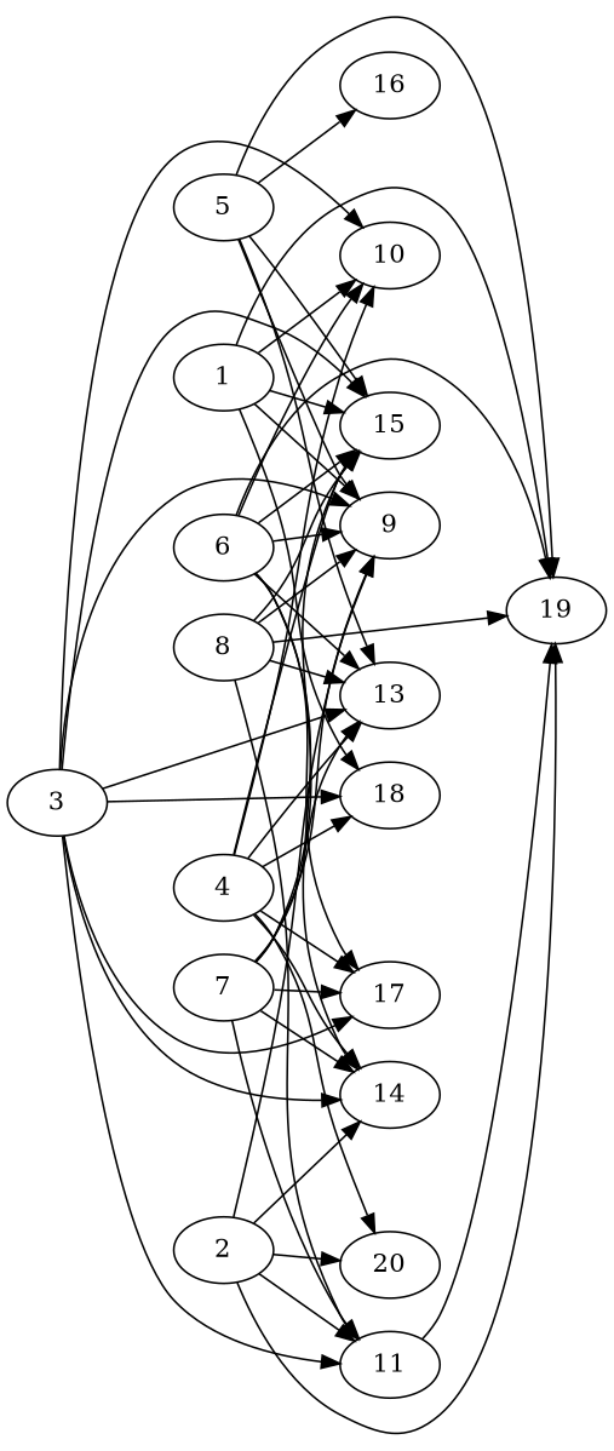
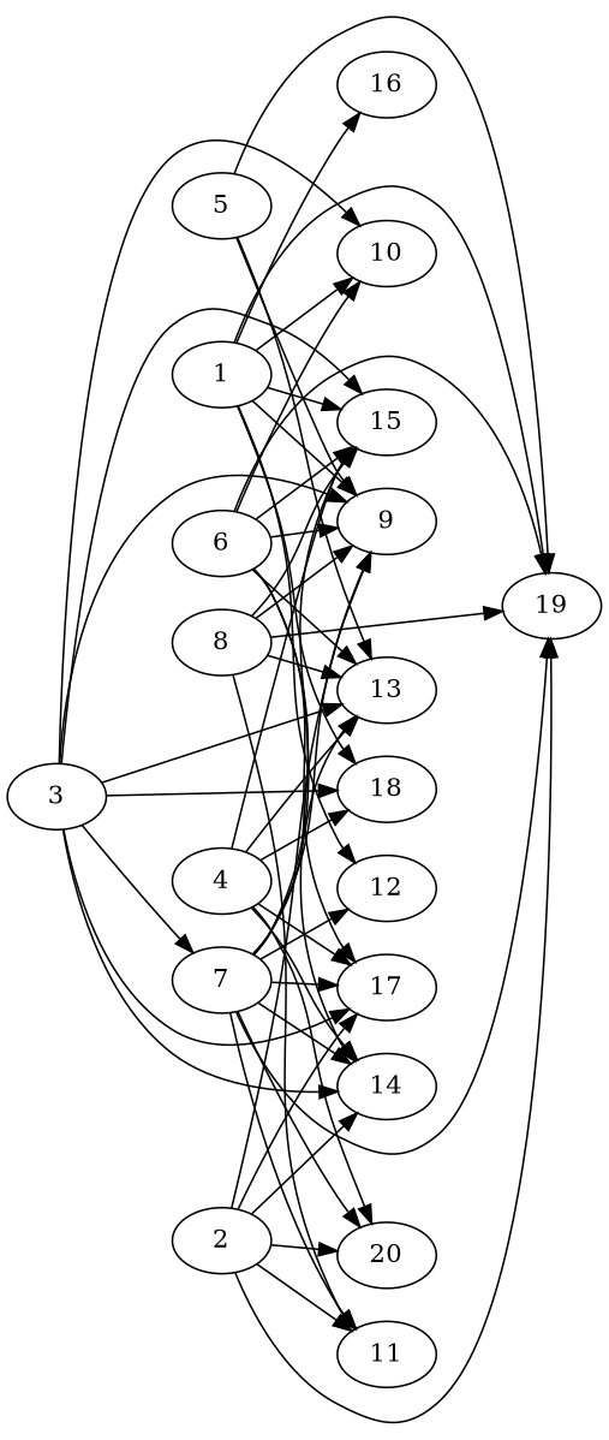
  digraph {
    rankdir=LR
    node [alpha=0.13]
    1 [alpha=0.03 expect_size=8083456]
    9 [alpha=0.02 expect_size=12193792]
    10 [alpha=0.10 expect_size=41172992]
+   12 [alpha=0.04 expect_size=40577024]
    15 [alpha=0.08 expect_size=33054720]
    16 [alpha=0.07 expect_size=5253120]
    18 [alpha=0.01 expect_size=29088768]
    19 [alpha=0.06 expect_size=39948288]
    2 [alpha=0.04 expect_size=34035712]
    11 [alpha=0.06 expect_size=32556032]
    14 [alpha=0.17 expect_size=34977792]
    17 [expect_size=35437568]
    20 [expect_size=44568576]
    3 [alpha=0.14 expect_size=26442752]
    13 [alpha=0.20 expect_size=49432576]
    4 [alpha=0.19 expect_size=15177728]
    5 [alpha=0.08 expect_size=7792640]
    6 [expect_size=34215936]
    7 [alpha=0.17 expect_size=51345408]
    8 [alpha=0.05 expect_size=10157056]
    1 -> 9
    1 -> 10
+   1 -> 12
    1 -> 15
-   5 -> 16
+   1 -> 16
    1 -> 18
    1 -> 19
    2 -> 9
    2 -> 19
    2 -> 11
    2 -> 14
+   2 -> 17
    2 -> 20
    3 -> 9
    3 -> 10
    3 -> 15
    3 -> 18
-   3 -> 11
+   3 -> 7
    3 -> 14
    3 -> 17
    3 -> 13
-   4 -> 10
    4 -> 15
    4 -> 18
    4 -> 14
    4 -> 17
    4 -> 20
    4 -> 13
    5 -> 9
-   5 -> 15
    5 -> 19
    5 -> 13
    6 -> 9
    6 -> 10
    6 -> 15
    6 -> 19
    6 -> 14
    6 -> 17
    6 -> 13
    7 -> 9
+   7 -> 12
    7 -> 15
-   11 -> 19
+   7 -> 19
    7 -> 11
    7 -> 14
    7 -> 17
+   7 -> 20
    7 -> 13
    8 -> 9
    8 -> 15
    8 -> 19
    8 -> 11
    8 -> 13
  }
